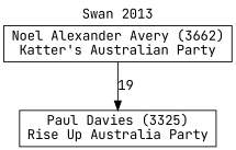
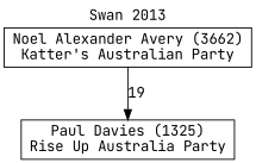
  digraph {
    label="Swan 2013"
    labelloc=t
    mclimit=10
    fontname="JetBrains Mono"
    node [shape=box fontname="JetBrains Mono"]
-   n1 [label="Paul Davies (3325)\nRise Up Australia Party"]
+   n1 [label="Paul Davies (1325)\nRise Up Australia Party"]
    n2 [label="Noel Alexander Avery (3662)\nKatter's Australian Party"]
    n2 -> n1 [label=19 fontname="JetBrains Mono"]
  }
